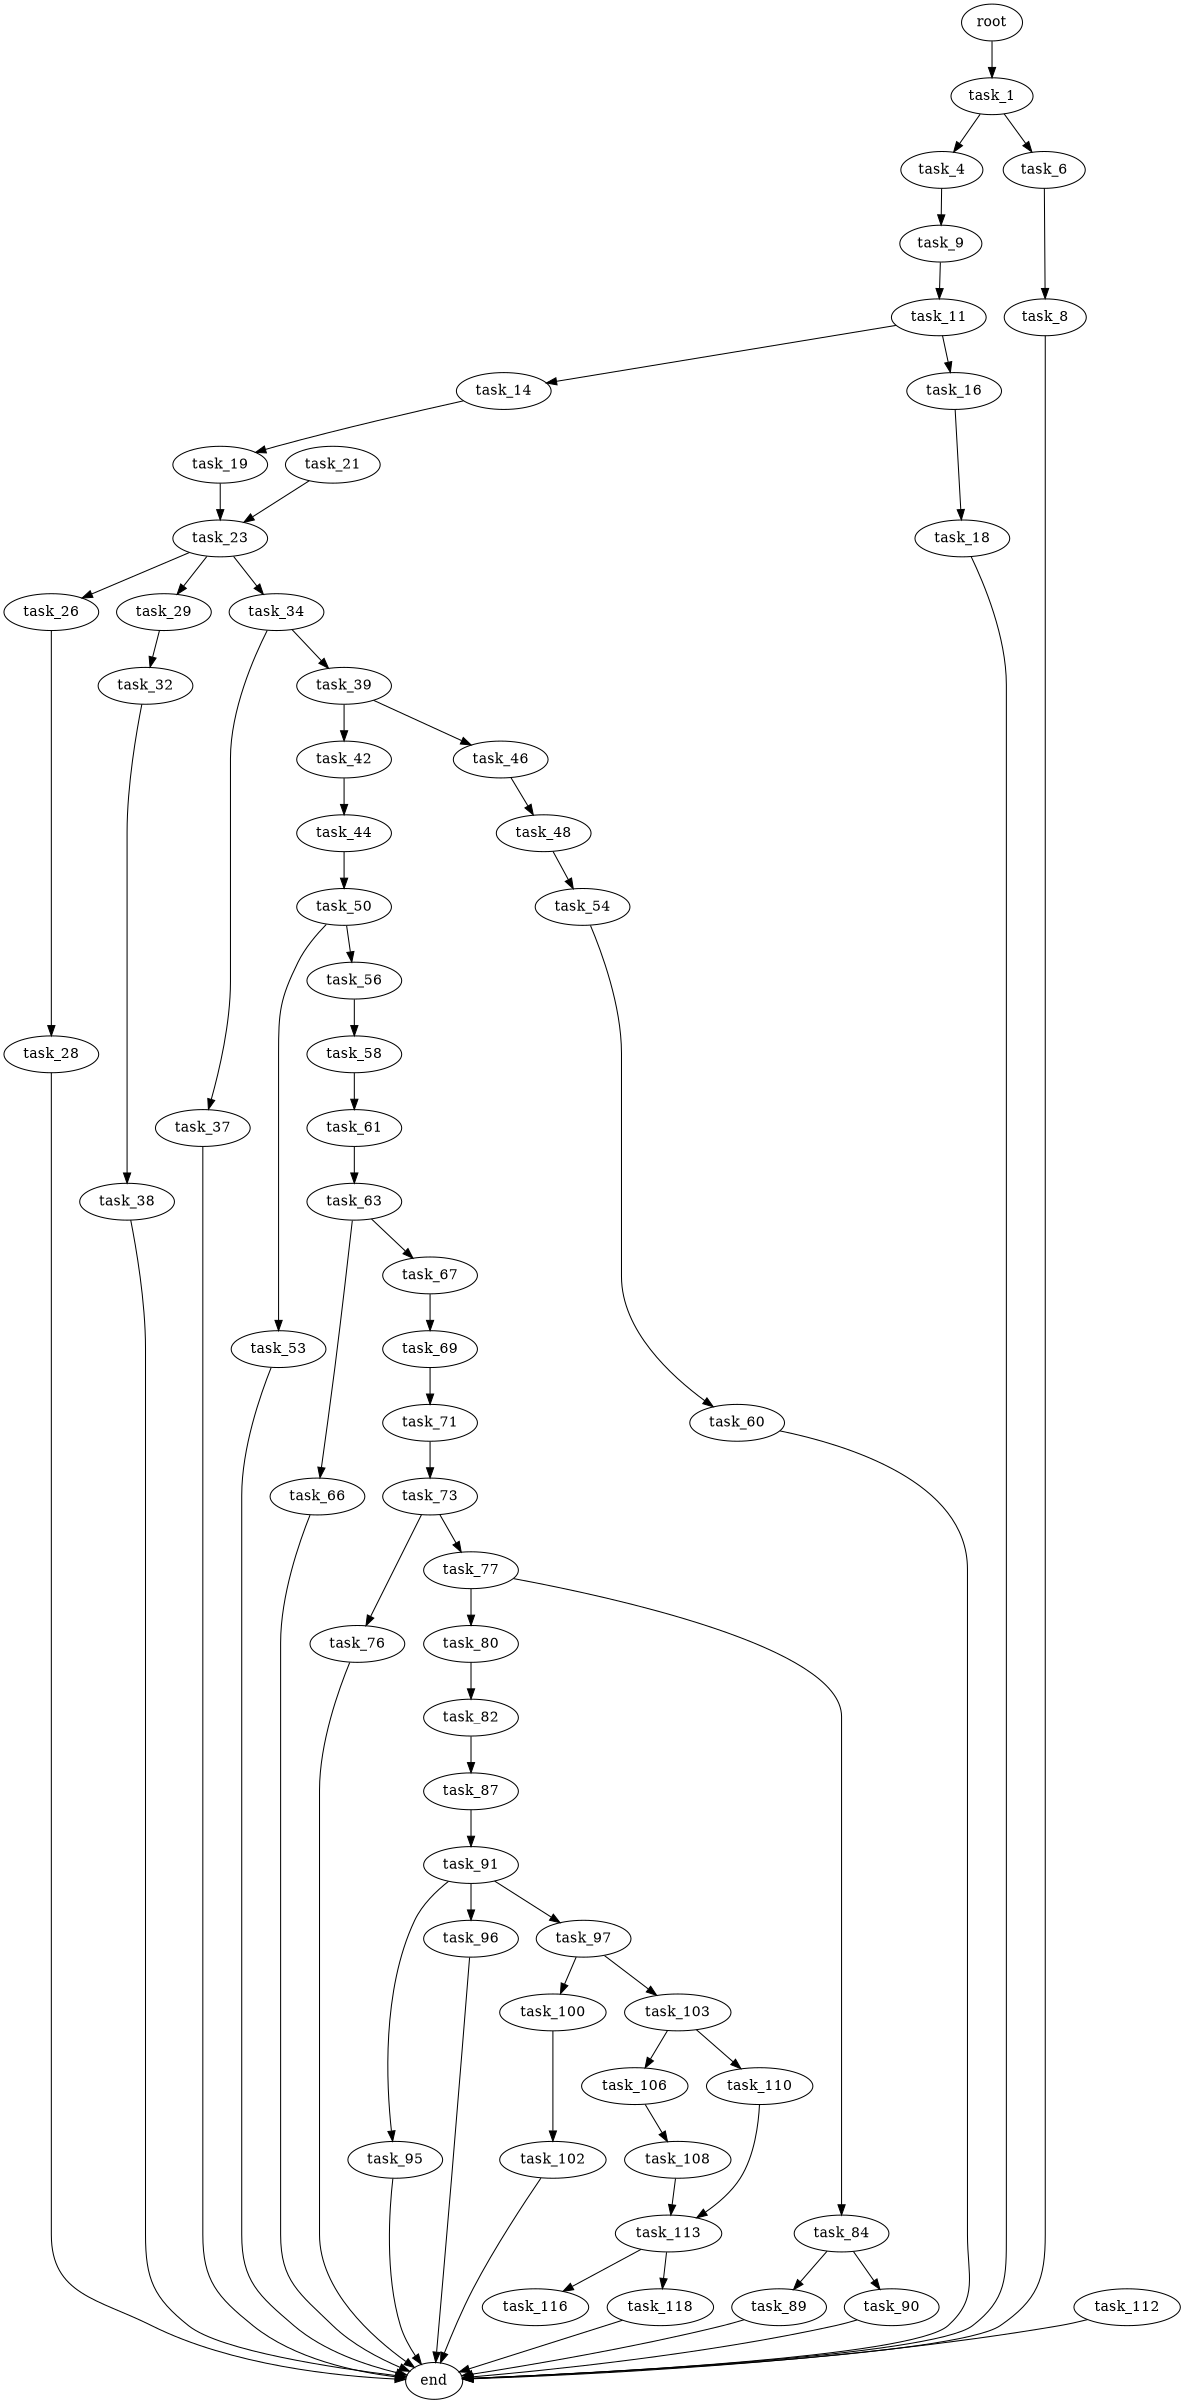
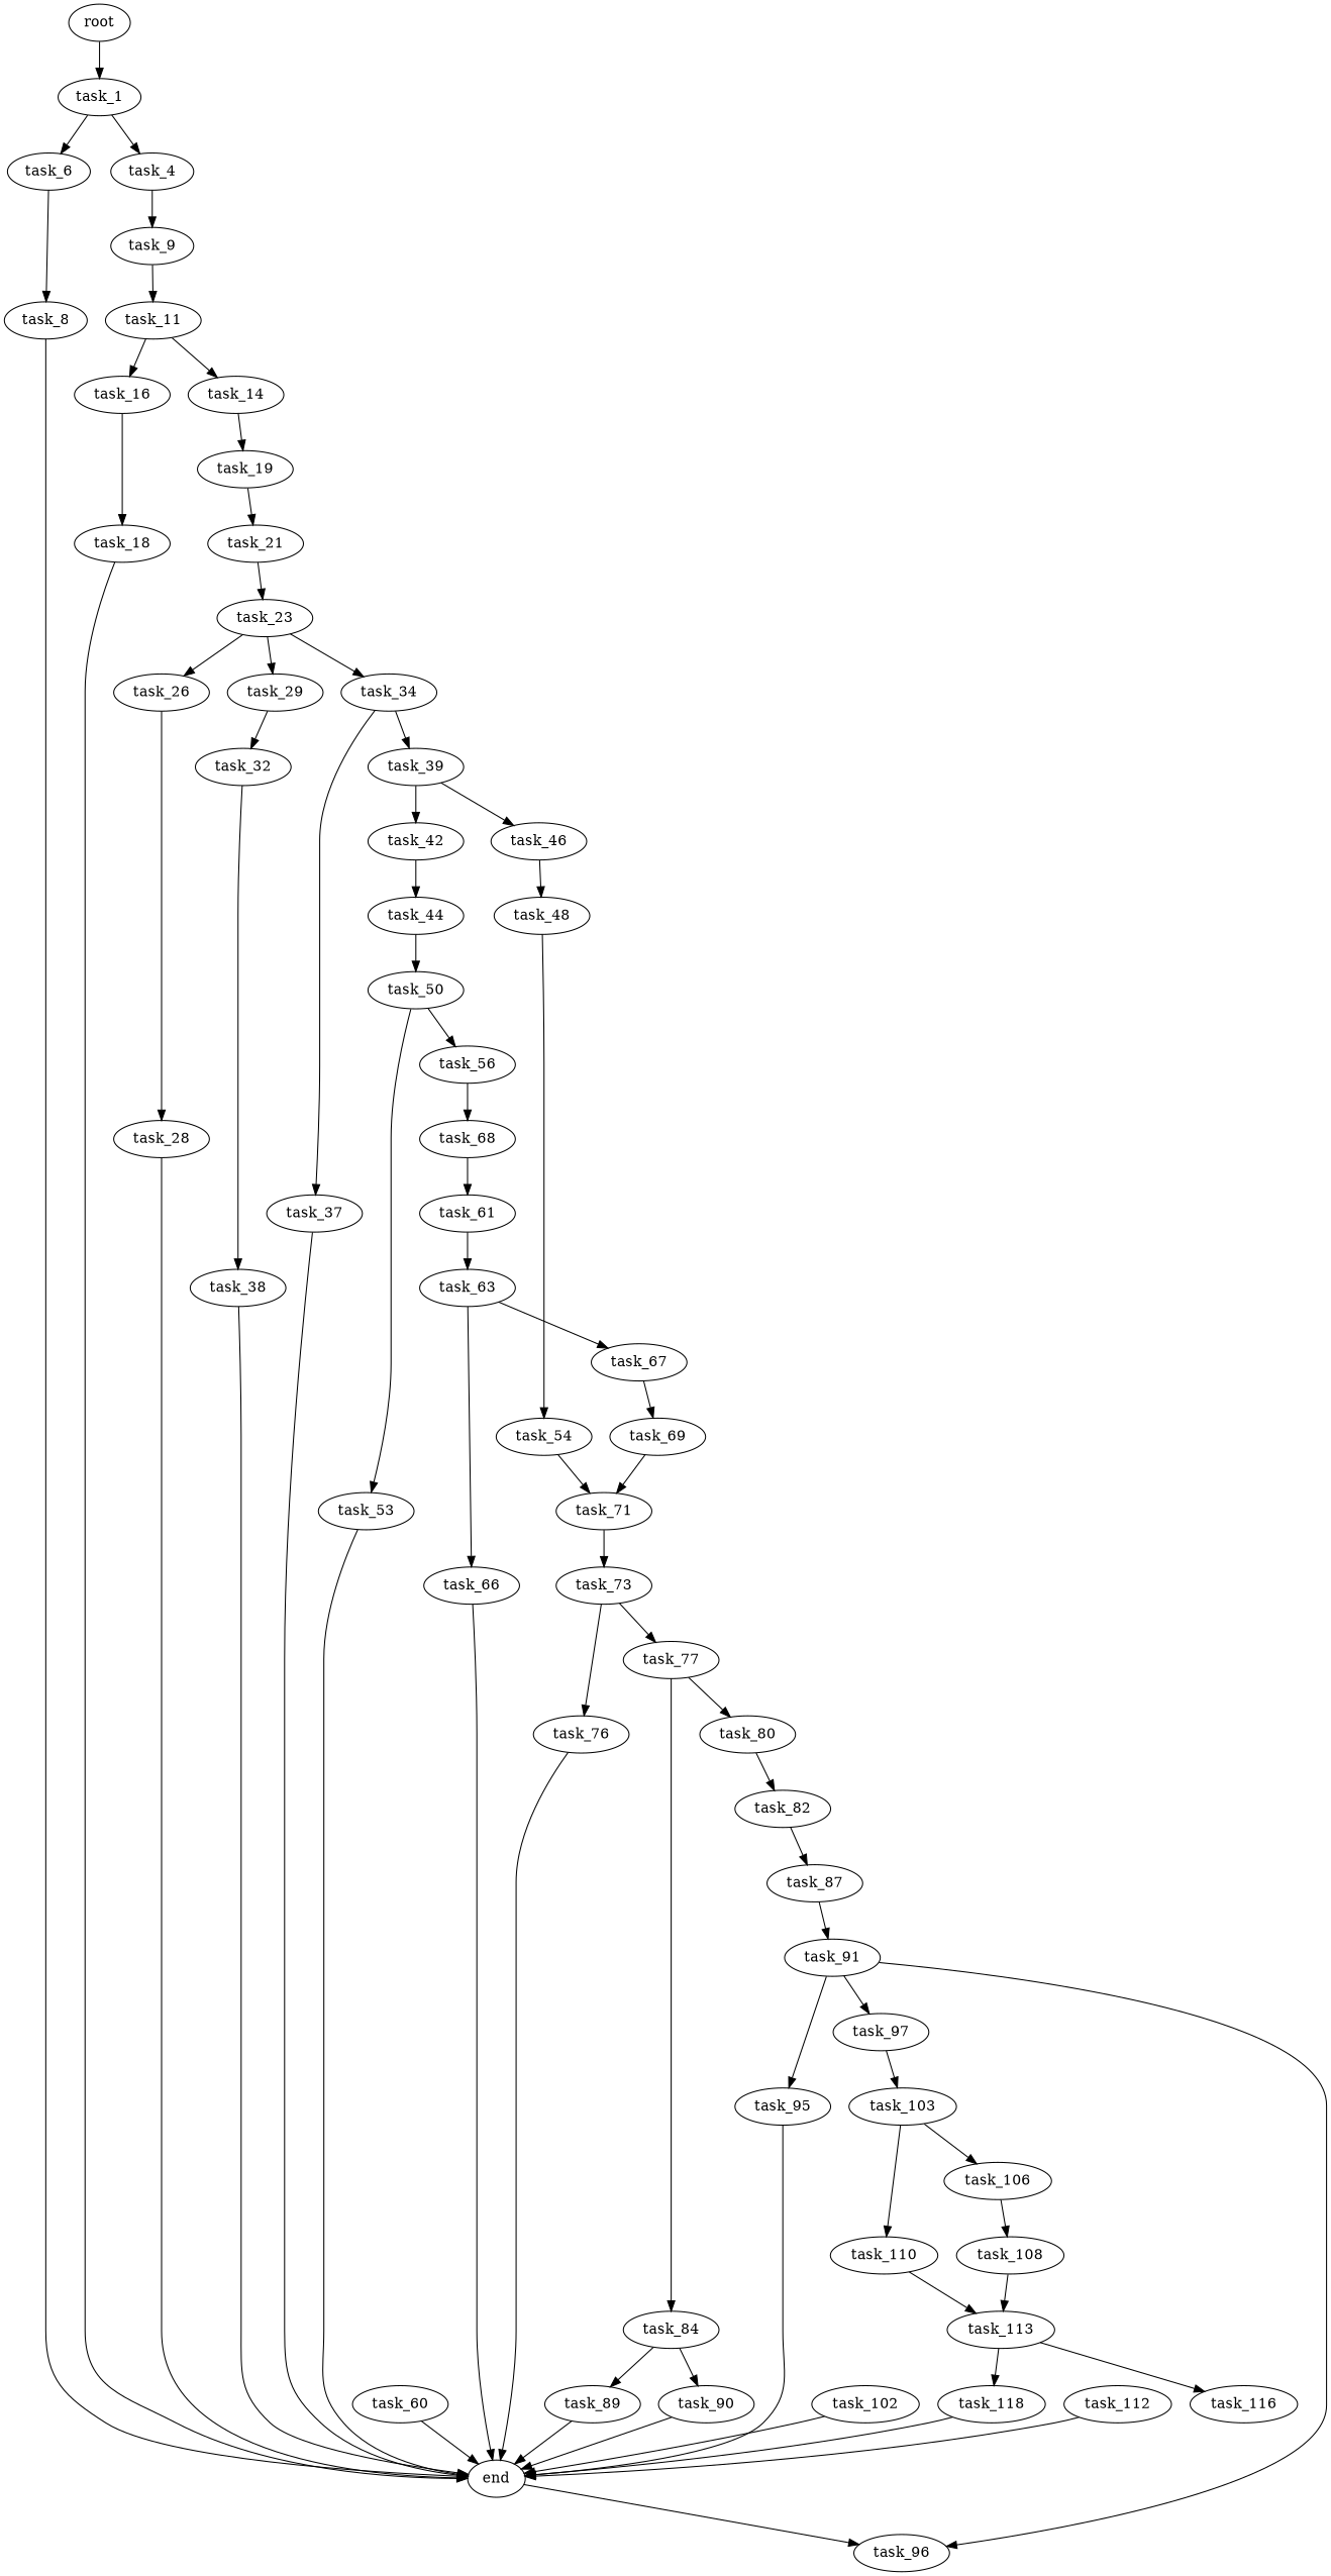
  digraph {
    root
    task_1
    task_4
    task_6
    task_9
    task_8
    task_11
    end
    task_14
    task_16
    task_19
    task_18
    task_21
    task_23
    task_26
    task_29
    task_34
    task_28
    task_32
    task_38
    task_37
    task_39
    task_42
    task_46
    task_44
    task_48
    task_50
    task_53
    task_56
    task_54
    task_60
-   task_58
+   task_58 [label=task_68]
    task_61
    task_63
    task_66
    task_67
    task_69
    task_71
    task_73
    task_76
    task_77
    task_80
    task_84
    task_82
    task_89
    task_90
    task_87
    task_91
    task_95
    task_96
    task_97
-   task_100
    task_103
    task_102
    task_106
    task_110
    task_108
    task_113
    task_116
    task_118
    task_112
    root -> task_1
    task_1 -> task_4
    task_1 -> task_6
    task_4 -> task_9
    task_6 -> task_8
    task_9 -> task_11
    task_8 -> end
    task_11 -> task_14
    task_11 -> task_16
    task_14 -> task_19
    task_16 -> task_18
-   task_19 -> task_23
+   task_19 -> task_21
    task_18 -> end
    task_21 -> task_23
    task_23 -> task_26
    task_23 -> task_29
    task_23 -> task_34
    task_26 -> task_28
    task_29 -> task_32
    task_34 -> task_37
    task_34 -> task_39
    task_28 -> end
    task_32 -> task_38
    task_38 -> end
    task_37 -> end
    task_39 -> task_42
    task_39 -> task_46
    task_42 -> task_44
    task_46 -> task_48
    task_44 -> task_50
    task_48 -> task_54
    task_50 -> task_53
    task_50 -> task_56
    task_53 -> end
    task_56 -> task_58
-   task_54 -> task_60
+   task_54 -> task_71
    task_60 -> end
    task_58 -> task_61
    task_61 -> task_63
    task_63 -> task_66
    task_63 -> task_67
    task_66 -> end
    task_67 -> task_69
    task_69 -> task_71
    task_71 -> task_73
    task_73 -> task_76
    task_73 -> task_77
    task_76 -> end
    task_77 -> task_80
    task_77 -> task_84
    task_80 -> task_82
    task_84 -> task_89
    task_84 -> task_90
    task_82 -> task_87
    task_89 -> end
    task_90 -> end
    task_87 -> task_91
    task_91 -> task_95
    task_91 -> task_96
    task_91 -> task_97
    task_95 -> end
-   task_96 -> end
-   task_97 -> task_100
+   end -> task_96
    task_97 -> task_103
-   task_100 -> task_102
    task_103 -> task_106
    task_103 -> task_110
    task_102 -> end
    task_106 -> task_108
    task_110 -> task_113
    task_108 -> task_113
    task_113 -> task_116
    task_113 -> task_118
    task_118 -> end
    task_112 -> end
  }
